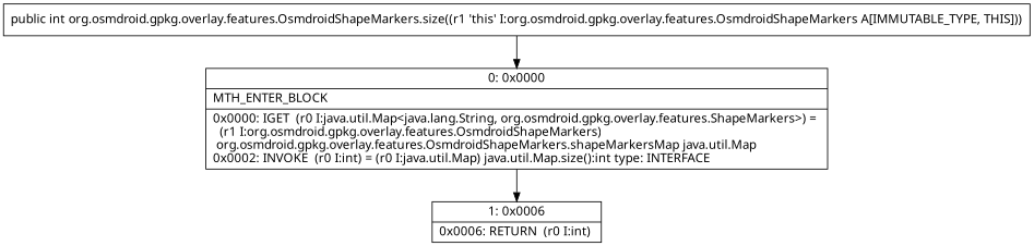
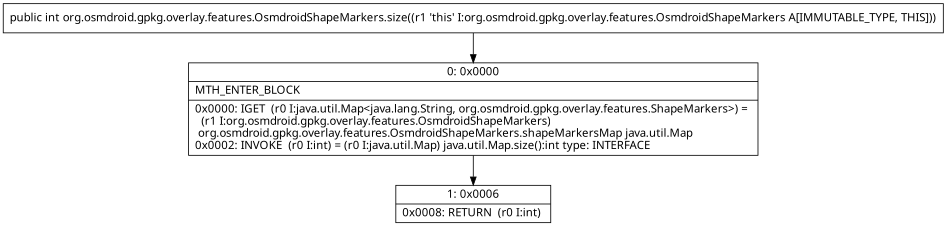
  digraph {
    fontname="Noto Sans"
    node [shape=record fontname="Noto Sans"]
    edge [fontname="Noto Sans"]
    n1 [label="{0\:\ 0x0000|MTH_ENTER_BLOCK\l|0x0000: IGET  (r0 I:java.util.Map\<java.lang.String, org.osmdroid.gpkg.overlay.features.ShapeMarkers\>) = \l  (r1 I:org.osmdroid.gpkg.overlay.features.OsmdroidShapeMarkers)\l org.osmdroid.gpkg.overlay.features.OsmdroidShapeMarkers.shapeMarkersMap java.util.Map \l0x0002: INVOKE  (r0 I:int) = (r0 I:java.util.Map) java.util.Map.size():int type: INTERFACE \l}"]
-   n2 [label="{1\:\ 0x0006|0x0006: RETURN  (r0 I:int) \l}"]
+   n2 [label="{1\:\ 0x0006|0x0008: RETURN  (r0 I:int) \l}"]
    n3 [label="{public int org.osmdroid.gpkg.overlay.features.OsmdroidShapeMarkers.size((r1 'this' I:org.osmdroid.gpkg.overlay.features.OsmdroidShapeMarkers A[IMMUTABLE_TYPE, THIS])) }"]
    n1 -> n2
    n3 -> n1
  }
